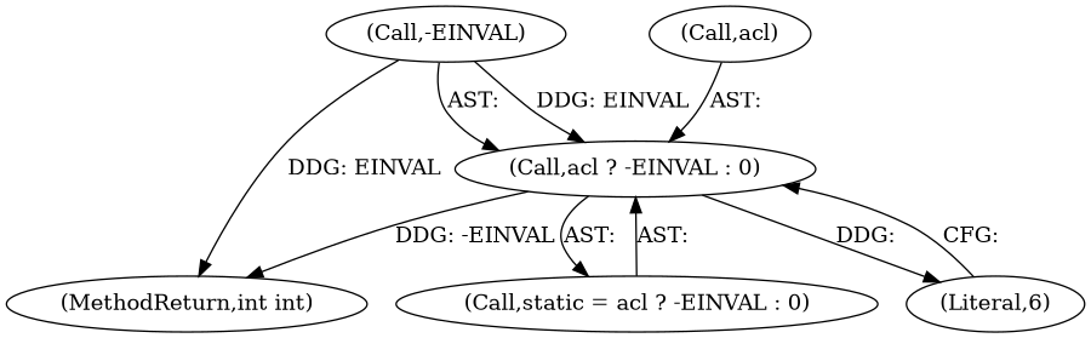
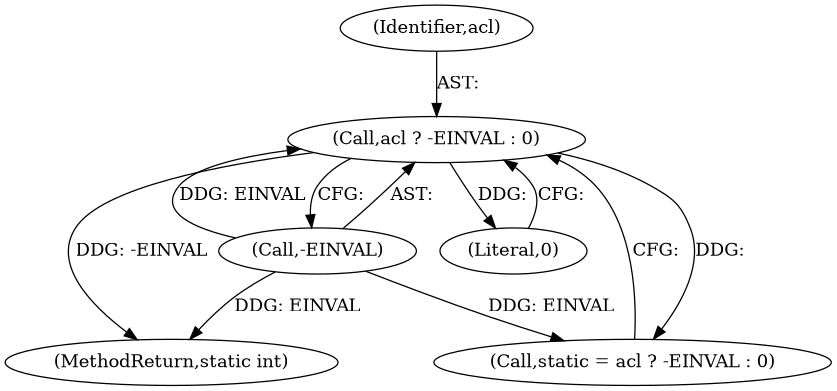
  digraph {
    n1 [label="(Call,acl ? -EINVAL : 0)"]
    n2 [label="(Call,-EINVAL)"]
-   n3 [label="(MethodReturn,int int)"]
-   n4 [label="(Literal,6)"]
+   n3 [label="(MethodReturn,static int)"]
+   n4 [label="(Literal,0)"]
    n5 [label="(Call,static = acl ? -EINVAL : 0)"]
-   n6 [label="(Call,acl)"]
+   n6 [label="(Identifier,acl)"]
+   n1 -> n2 [label="CFG: "]
    n1 -> n3 [label="DDG: -EINVAL"]
    n1 -> n4 [label="DDG: "]
-   n1 -> n5 [label="AST: "]
+   n1 -> n5 [label="DDG: "]
    n2 -> n1 [label="AST: "]
    n2 -> n1 [label="DDG: EINVAL"]
    n2 -> n3 [label="DDG: EINVAL"]
+   n2 -> n5 [label="DDG: EINVAL"]
    n4 -> n1 [label="CFG: "]
-   n5 -> n1 [label="AST: "]
+   n5 -> n1 [label="CFG: "]
    n6 -> n1 [label="AST: "]
  }
